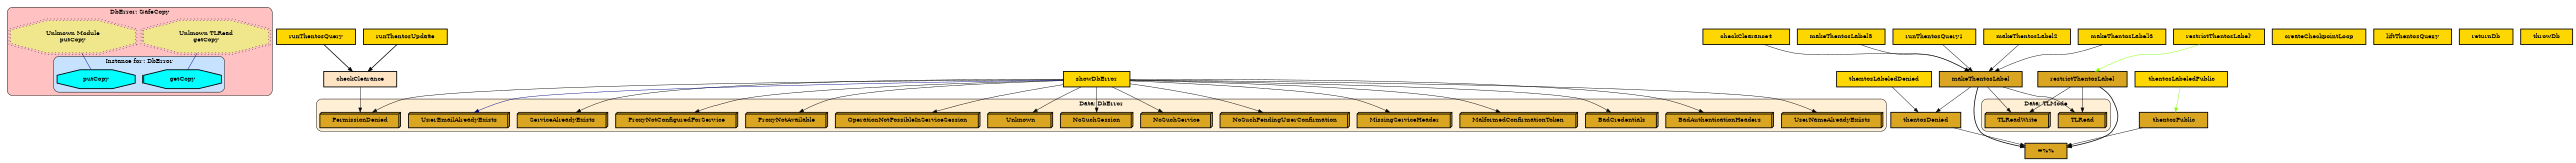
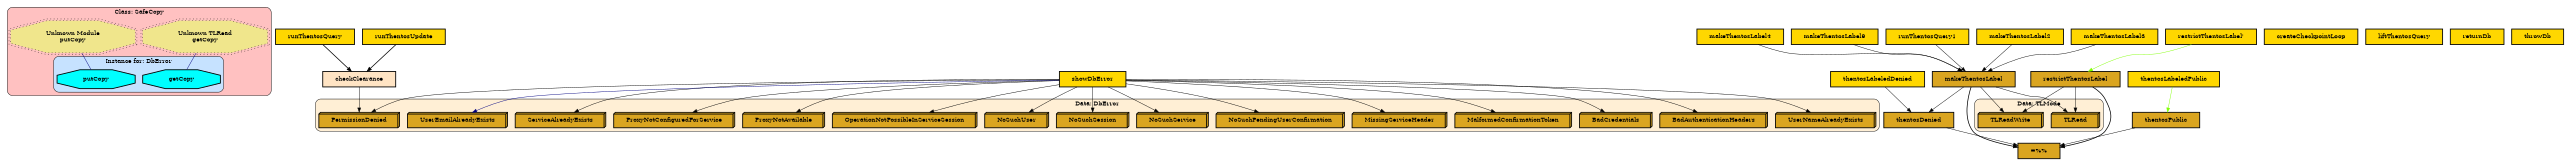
  digraph {
    node [fillcolor=goldenrod margin="0.4,0.1" shape=box style="filled,bold"]
    edge [color=black penwidth=1]
    n1 [fillcolor=cyan label=getCopy shape=octagon]
    n2 [fillcolor=cyan label=putCopy shape=octagon]
    n3 [fillcolor=khaki label="Unknown TLRead\ngetCopy" shape=doubleoctagon style="filled,dotted"]
    n4 [fillcolor=khaki label="Unknown Module\nputCopy" shape=doubleoctagon style="filled,dotted"]
    n5 [label=BadAuthenticationHeaders shape=box3d]
    n6 [label=BadCredentials shape=box3d]
    n7 [label=MalformedConfirmationToken shape=box3d]
    n8 [label=MissingServiceHeader shape=box3d]
    n9 [label=NoSuchPendingUserConfirmation shape=box3d]
    n10 [label=NoSuchService shape=box3d]
    n11 [label=NoSuchSession shape=box3d]
-   n12 [label=Unknown shape=box3d]
+   n12 [label=NoSuchUser shape=box3d]
    n13 [label=OperationNotPossibleInServiceSession shape=box3d]
    n14 [label=PermissionDenied shape=box3d]
    n15 [label=ProxyNotAvailable shape=box3d]
    n16 [label=ProxyNotConfiguredForService shape=box3d]
    n17 [label=ServiceAlreadyExists shape=box3d]
    n18 [label=UserEmailAlreadyExists shape=box3d]
    n19 [label=UserNameAlreadyExists shape=box3d]
    n20 [label=TLRead shape=box3d]
    n21 [label=TLReadWrite shape=box3d]
    n22 [label="=%%"]
    n23 [fillcolor=bisque label=checkClearance]
    n24 [fillcolor=gold label=createCheckpointLoop]
    n25 [fillcolor=gold label=liftThentosQuery]
    n26 [label=makeThentosLabel]
    n27 [label=thentosDenied]
    n28 [fillcolor=gold label=runThentosQuery1]
    n29 [fillcolor=gold label=makeThentosLabel2]
    n30 [fillcolor=gold label=makeThentosLabel3]
-   n31 [fillcolor=gold label=checkClearance4]
-   n32 [fillcolor=gold label=makeThentosLabel5]
+   n31 [fillcolor=gold label=makeThentosLabel4]
+   n32 [fillcolor=gold label=makeThentosLabel9]
    n33 [label=restrictThentosLabel]
    n34 [fillcolor=gold label="restrictThentosLabel'"]
    n35 [fillcolor=gold label=returnDb]
    n36 [fillcolor=gold label=runThentosQuery]
    n37 [fillcolor=gold label=runThentosUpdate]
    n38 [fillcolor=gold label=showDbError]
    n39 [fillcolor=gold label=thentosLabeledDenied]
    n40 [fillcolor=gold label=thentosLabeledPublic]
    n41 [label=thentosPublic]
    n42 [fillcolor=gold label=throwDb]
    subgraph cluster_1 {
      fillcolor=rosybrown1
-     label="DbError: SafeCopy"
+     label="Class: SafeCopy"
      style="filled,rounded"
      n3
      n4
      subgraph cluster_2 {
        fillcolor=slategray1
        label="Instance for: DbError"
        style="filled,rounded"
        n1
        n2
      }
    }
    subgraph cluster_3 {
      fillcolor=papayawhip
      label="Data: DbError"
      style="filled,rounded"
      n5
      n6
      n7
      n8
      n9
      n10
      n11
      n12
      n13
      n14
      n15
      n16
      n17
      n18
      n19
    }
    subgraph cluster_4 {
      fillcolor=papayawhip
      label="Data: TLMode"
      style="filled,rounded"
      n20
      n21
    }
    n3 -> n1 [color=navy dir=none]
    n4 -> n2 [color=navy dir=none]
    n23 -> n14
    n26 -> n20
    n26 -> n21
    n26 -> n22 [penwidth=1.6931471805599454]
    n26 -> n27
    n27 -> n22
    n28 -> n26
    n29 -> n26
    n30 -> n26
    n31 -> n26
    n32 -> n26
    n33 -> n20
    n33 -> n21
    n33 -> n22 [penwidth=1.6931471805599454]
    n34 -> n33 [color=chartreuse]
    n36 -> n23 [penwidth=1.6931471805599454]
    n37 -> n23 [penwidth=1.6931471805599454]
    n38 -> n5
    n38 -> n6
    n38 -> n7
    n38 -> n8
    n38 -> n9
    n38 -> n10
    n38 -> n11
    n38 -> n12
    n38 -> n13
    n38 -> n14
    n38 -> n15
    n38 -> n16
    n38 -> n17
    n38 -> n18 [color=navy]
    n38 -> n19
    n39 -> n27
    n40 -> n41 [color=chartreuse]
    n41 -> n22
  }
